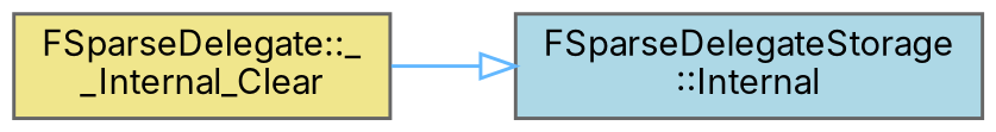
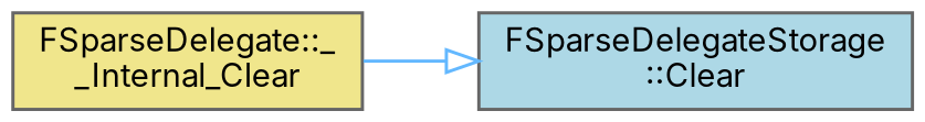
  digraph {
    rankdir=LR
    fontname=Inter
    node [fontname=Inter fontsize=10 shape=box style=filled]
    n1 [color=gray40 fillcolor=khaki fontcolor=black height=0.2 label="FSparseDelegate::_\l_Internal_Clear" width=0.4]
-   n2 [color=grey40 fillcolor=lightblue height=0.2 label="FSparseDelegateStorage\l::Internal" width=0.4]
+   n2 [color=grey40 fillcolor=lightblue height=0.2 label="FSparseDelegateStorage\l::Clear" width=0.4]
    n1 -> n2 [color=steelblue1 fontname=Inter fontsize=10 labelfontname=Helvetica labelfontsize=10 style=solid arrowhead=onormal]
  }
